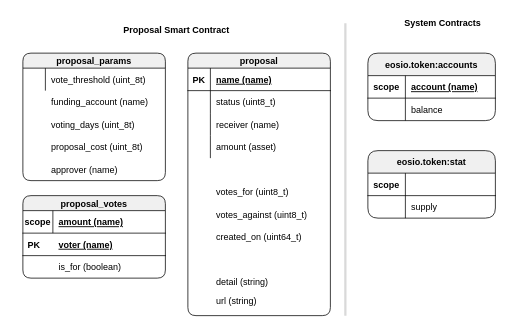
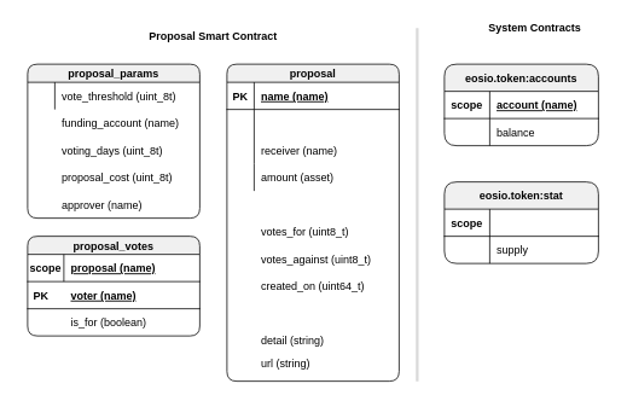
  <mxCell id="0" />
  <mxCell id="1" parent="0" />
  <mxCell id="2" value="proposal" style="shape=table;startSize=20;container=1;collapsible=1;childLayout=tableLayout;fixedRows=1;rowLines=0;fontStyle=1;align=center;resizeLast=1;rounded=1;shadow=0;glass=0;sketch=0;arcSize=18;fillColor=#F0F0F0;" parent="1" vertex="1"><mxGeometry x="250" y="70" width="190" height="350" as="geometry" /></mxCell>
  <mxCell id="3" value="" style="shape=partialRectangle;collapsible=0;dropTarget=0;pointerEvents=0;fillColor=none;top=0;left=0;bottom=1;right=0;points=[[0,0.5],[1,0.5]];portConstraint=eastwest;" parent="2" vertex="1"><mxGeometry y="20" width="190" height="30" as="geometry" /></mxCell>
  <mxCell id="4" value="PK" style="shape=partialRectangle;connectable=0;fillColor=none;top=0;left=0;bottom=0;right=0;fontStyle=1;overflow=hidden;" parent="3" vertex="1"><mxGeometry width="30" height="30" as="geometry"><mxRectangle width="30" height="30" as="alternateBounds" /></mxGeometry></mxCell>
  <mxCell id="5" value="name (name)" style="shape=partialRectangle;connectable=0;fillColor=none;top=0;left=0;bottom=0;right=0;align=left;spacingLeft=6;fontStyle=5;overflow=hidden;" parent="3" vertex="1"><mxGeometry x="30" width="160" height="30" as="geometry"><mxRectangle width="160" height="30" as="alternateBounds" /></mxGeometry></mxCell>
  <mxCell id="6" value="" style="shape=partialRectangle;collapsible=0;dropTarget=0;pointerEvents=0;fillColor=none;top=0;left=0;bottom=0;right=0;points=[[0,0.5],[1,0.5]];portConstraint=eastwest;" parent="2" vertex="1"><mxGeometry y="50" width="190" height="30" as="geometry" /></mxCell>
  <mxCell id="7" value="" style="shape=partialRectangle;connectable=0;fillColor=none;top=0;left=0;bottom=0;right=0;editable=1;overflow=hidden;" parent="6" vertex="1"><mxGeometry width="30" height="30" as="geometry"><mxRectangle width="30" height="30" as="alternateBounds" /></mxGeometry></mxCell>
- <mxCell id="8" value="status (uint8_t)" style="shape=partialRectangle;connectable=0;fillColor=none;top=0;left=0;bottom=0;right=0;align=left;spacingLeft=6;overflow=hidden;" parent="6" vertex="1"><mxGeometry x="30" width="160" height="30" as="geometry"><mxRectangle width="160" height="30" as="alternateBounds" /></mxGeometry></mxCell>
  <mxCell id="9" value="" style="shape=partialRectangle;collapsible=0;dropTarget=0;pointerEvents=0;fillColor=none;top=0;left=0;bottom=0;right=0;points=[[0,0.5],[1,0.5]];portConstraint=eastwest;" parent="2" vertex="1"><mxGeometry y="80" width="190" height="30" as="geometry" /></mxCell>
  <mxCell id="10" value="" style="shape=partialRectangle;connectable=0;fillColor=none;top=0;left=0;bottom=0;right=0;editable=1;overflow=hidden;" parent="9" vertex="1"><mxGeometry width="30" height="30" as="geometry"><mxRectangle width="30" height="30" as="alternateBounds" /></mxGeometry></mxCell>
  <mxCell id="11" value="receiver (name)" style="shape=partialRectangle;connectable=0;fillColor=none;top=0;left=0;bottom=0;right=0;align=left;spacingLeft=6;overflow=hidden;" parent="9" vertex="1"><mxGeometry x="30" width="160" height="30" as="geometry"><mxRectangle width="160" height="30" as="alternateBounds" /></mxGeometry></mxCell>
  <mxCell id="12" value="" style="shape=partialRectangle;collapsible=0;dropTarget=0;pointerEvents=0;fillColor=none;top=0;left=0;bottom=0;right=0;points=[[0,0.5],[1,0.5]];portConstraint=eastwest;" parent="2" vertex="1"><mxGeometry y="110" width="190" height="30" as="geometry" /></mxCell>
  <mxCell id="13" value="" style="shape=partialRectangle;connectable=0;fillColor=none;top=0;left=0;bottom=0;right=0;editable=1;overflow=hidden;" parent="12" vertex="1"><mxGeometry width="30" height="30" as="geometry"><mxRectangle width="30" height="30" as="alternateBounds" /></mxGeometry></mxCell>
  <mxCell id="14" value="amount (asset)" style="shape=partialRectangle;connectable=0;fillColor=none;top=0;left=0;bottom=0;right=0;align=left;spacingLeft=6;overflow=hidden;" parent="12" vertex="1"><mxGeometry x="30" width="160" height="30" as="geometry"><mxRectangle width="160" height="30" as="alternateBounds" /></mxGeometry></mxCell>
  <mxCell id="15" value="eosio.token:accounts" style="shape=table;startSize=30;container=1;collapsible=1;childLayout=tableLayout;fixedRows=1;rowLines=0;fontStyle=1;align=center;resizeLast=1;rounded=1;shadow=0;glass=0;sketch=0;fillColor=#F0F0F0;" parent="1" vertex="1"><mxGeometry x="490" y="70" width="170" height="90" as="geometry" /></mxCell>
  <mxCell id="16" value="" style="shape=partialRectangle;collapsible=0;dropTarget=0;pointerEvents=0;fillColor=none;top=0;left=0;bottom=1;right=0;points=[[0,0.5],[1,0.5]];portConstraint=eastwest;" parent="15" vertex="1"><mxGeometry y="30" width="170" height="30" as="geometry" /></mxCell>
  <mxCell id="17" value="scope" style="shape=partialRectangle;connectable=0;fillColor=none;top=0;left=0;bottom=0;right=0;fontStyle=1;overflow=hidden;" parent="16" vertex="1"><mxGeometry width="50" height="30" as="geometry"><mxRectangle width="50" height="30" as="alternateBounds" /></mxGeometry></mxCell>
  <mxCell id="18" value="" style="shape=partialRectangle;connectable=0;fillColor=none;top=0;left=0;bottom=0;right=0;align=left;spacingLeft=6;fontStyle=5;overflow=hidden;" parent="16" vertex="1"><mxGeometry x="50" width="120" height="30" as="geometry"><mxRectangle width="120" height="30" as="alternateBounds" /></mxGeometry></mxCell>
  <mxCell id="19" value="" style="shape=partialRectangle;collapsible=0;dropTarget=0;pointerEvents=0;fillColor=none;top=0;left=0;bottom=0;right=0;points=[[0,0.5],[1,0.5]];portConstraint=eastwest;" parent="15" vertex="1"><mxGeometry y="60" width="170" height="30" as="geometry" /></mxCell>
  <mxCell id="20" value="" style="shape=partialRectangle;connectable=0;fillColor=none;top=0;left=0;bottom=0;right=0;editable=1;overflow=hidden;" parent="19" vertex="1"><mxGeometry width="50" height="30" as="geometry"><mxRectangle width="50" height="30" as="alternateBounds" /></mxGeometry></mxCell>
  <mxCell id="21" value="balance" style="shape=partialRectangle;connectable=0;fillColor=none;top=0;left=0;bottom=0;right=0;align=left;spacingLeft=6;overflow=hidden;" parent="19" vertex="1"><mxGeometry x="50" width="120" height="30" as="geometry"><mxRectangle width="120" height="30" as="alternateBounds" /></mxGeometry></mxCell>
  <mxCell id="22" value="" style="endArrow=none;html=1;strokeWidth=3;strokeColor=#D9D9D9;" parent="1" edge="1"><mxGeometry width="50" height="50" relative="1" as="geometry"><mxPoint x="460" y="420" as="sourcePoint" /><mxPoint x="460" y="30" as="targetPoint" /></mxGeometry></mxCell>
  <mxCell id="23" value="Proposal Smart Contract" style="text;html=1;strokeColor=none;fillColor=none;align=center;verticalAlign=middle;whiteSpace=wrap;rounded=0;shadow=0;glass=0;sketch=0;fontStyle=1" parent="1" vertex="1"><mxGeometry x="20" y="30" width="430" height="20" as="geometry" /></mxCell>
  <mxCell id="24" value="System Contracts" style="text;html=1;strokeColor=none;fillColor=none;align=center;verticalAlign=middle;whiteSpace=wrap;rounded=0;shadow=0;glass=0;sketch=0;fontStyle=1" parent="1" vertex="1"><mxGeometry x="520" y="20" width="140" height="20" as="geometry" /></mxCell>
  <mxCell id="25" value="proposal_params" style="shape=table;startSize=20;container=1;collapsible=1;childLayout=tableLayout;fixedRows=1;rowLines=0;fontStyle=1;align=center;resizeLast=1;rounded=1;shadow=0;glass=0;sketch=0;arcSize=18;fillColor=#F0F0F0;" parent="1" vertex="1"><mxGeometry x="30" y="70" width="190" height="170" as="geometry" /></mxCell>
  <mxCell id="26" value="" style="shape=partialRectangle;collapsible=0;dropTarget=0;pointerEvents=0;fillColor=none;top=0;left=0;bottom=0;right=0;points=[[0,0.5],[1,0.5]];portConstraint=eastwest;" parent="25" vertex="1"><mxGeometry y="20" width="190" height="30" as="geometry" /></mxCell>
  <mxCell id="27" value="" style="shape=partialRectangle;connectable=0;fillColor=none;top=0;left=0;bottom=0;right=0;editable=1;overflow=hidden;" parent="26" vertex="1"><mxGeometry width="30" height="30" as="geometry"><mxRectangle width="30" height="30" as="alternateBounds" /></mxGeometry></mxCell>
  <mxCell id="28" value="vote_threshold (uint_8t)" style="shape=partialRectangle;connectable=0;fillColor=none;top=0;left=0;bottom=0;right=0;align=left;spacingLeft=6;overflow=hidden;" parent="26" vertex="1"><mxGeometry x="30" width="160" height="30" as="geometry"><mxRectangle width="160" height="30" as="alternateBounds" /></mxGeometry></mxCell>
  <mxCell id="29" value="" style="shape=partialRectangle;collapsible=0;dropTarget=0;pointerEvents=0;fillColor=none;top=0;left=0;bottom=0;right=0;points=[[0,0.5],[1,0.5]];portConstraint=eastwest;" parent="1" vertex="1"><mxGeometry x="30" y="150" width="190" height="30" as="geometry" /></mxCell>
  <mxCell id="30" value="" style="shape=partialRectangle;connectable=0;fillColor=none;top=0;left=0;bottom=0;right=0;editable=1;overflow=hidden;" parent="29" vertex="1"><mxGeometry width="30" height="30" as="geometry" /></mxCell>
  <mxCell id="31" value="voting_days (uint_8t)" style="shape=partialRectangle;connectable=0;fillColor=none;top=0;left=0;bottom=0;right=0;align=left;spacingLeft=6;overflow=hidden;" parent="29" vertex="1"><mxGeometry x="30" width="160" height="30" as="geometry" /></mxCell>
  <mxCell id="32" value="account (name)" style="shape=partialRectangle;connectable=0;fillColor=none;top=0;left=0;bottom=0;right=0;align=left;spacingLeft=6;fontStyle=5;overflow=hidden;" parent="1" vertex="1"><mxGeometry x="540" y="100" width="130" height="30" as="geometry"><mxRectangle width="130" height="30" as="alternateBounds" /></mxGeometry></mxCell>
  <mxCell id="33" value="eosio.token:stat" style="shape=table;startSize=30;container=1;collapsible=1;childLayout=tableLayout;fixedRows=1;rowLines=0;fontStyle=1;align=center;resizeLast=1;rounded=1;shadow=0;glass=0;sketch=0;fillColor=#F0F0F0;" parent="1" vertex="1"><mxGeometry x="490" y="200" width="170" height="90" as="geometry" /></mxCell>
  <mxCell id="34" value="" style="shape=partialRectangle;collapsible=0;dropTarget=0;pointerEvents=0;fillColor=none;top=0;left=0;bottom=1;right=0;points=[[0,0.5],[1,0.5]];portConstraint=eastwest;" parent="33" vertex="1"><mxGeometry y="30" width="170" height="30" as="geometry" /></mxCell>
  <mxCell id="35" value="scope" style="shape=partialRectangle;connectable=0;fillColor=none;top=0;left=0;bottom=0;right=0;fontStyle=1;overflow=hidden;" parent="34" vertex="1"><mxGeometry width="50" height="30" as="geometry"><mxRectangle width="50" height="30" as="alternateBounds" /></mxGeometry></mxCell>
  <mxCell id="36" value="" style="shape=partialRectangle;collapsible=0;dropTarget=0;pointerEvents=0;fillColor=none;top=0;left=0;bottom=0;right=0;points=[[0,0.5],[1,0.5]];portConstraint=eastwest;" parent="33" vertex="1"><mxGeometry y="60" width="170" height="30" as="geometry" /></mxCell>
  <mxCell id="37" value="" style="shape=partialRectangle;connectable=0;fillColor=none;top=0;left=0;bottom=0;right=0;editable=1;overflow=hidden;" parent="36" vertex="1"><mxGeometry width="50" height="30" as="geometry"><mxRectangle width="50" height="30" as="alternateBounds" /></mxGeometry></mxCell>
  <mxCell id="38" value="supply" style="shape=partialRectangle;connectable=0;fillColor=none;top=0;left=0;bottom=0;right=0;align=left;spacingLeft=6;overflow=hidden;" parent="36" vertex="1"><mxGeometry x="50" width="120" height="30" as="geometry"><mxRectangle width="120" height="30" as="alternateBounds" /></mxGeometry></mxCell>
  <mxCell id="39" value="created_on (uint64_t)" style="shape=partialRectangle;connectable=0;fillColor=none;top=0;left=0;bottom=0;right=0;align=left;spacingLeft=6;overflow=hidden;" parent="1" vertex="1"><mxGeometry x="280" y="300" width="160" height="30" as="geometry"><mxRectangle width="160" height="30" as="alternateBounds" /></mxGeometry></mxCell>
  <mxCell id="40" value="" style="shape=partialRectangle;collapsible=0;dropTarget=0;pointerEvents=0;fillColor=none;top=0;left=0;bottom=0;right=0;points=[[0,0.5],[1,0.5]];portConstraint=eastwest;" parent="1" vertex="1"><mxGeometry x="30" y="190" width="190" height="70" as="geometry" /></mxCell>
  <mxCell id="41" value="" style="shape=partialRectangle;connectable=0;fillColor=none;top=0;left=0;bottom=0;right=0;editable=1;overflow=hidden;" parent="40" vertex="1"><mxGeometry width="30" height="70" as="geometry" /></mxCell>
  <mxCell id="42" value="approver (name)" style="shape=partialRectangle;connectable=0;fillColor=none;top=0;left=0;bottom=0;right=0;align=left;spacingLeft=6;overflow=hidden;" parent="40" vertex="1"><mxGeometry x="30" width="160" height="70" as="geometry" /></mxCell>
  <mxCell id="43" value="votes_for (uint8_t)" style="shape=partialRectangle;connectable=0;fillColor=none;top=0;left=0;bottom=0;right=0;align=left;spacingLeft=6;overflow=hidden;" parent="1" vertex="1"><mxGeometry x="280" y="240" width="160" height="30" as="geometry"><mxRectangle width="160" height="30" as="alternateBounds" /></mxGeometry></mxCell>
  <mxCell id="44" value="votes_against (uint8_t)" style="shape=partialRectangle;connectable=0;fillColor=none;top=0;left=0;bottom=0;right=0;align=left;spacingLeft=6;overflow=hidden;" parent="1" vertex="1"><mxGeometry x="280" y="270" width="160" height="30" as="geometry"><mxRectangle width="160" height="30" as="alternateBounds" /></mxGeometry></mxCell>
  <mxCell id="45" value="funding_account (name)" style="shape=partialRectangle;connectable=0;fillColor=none;top=0;left=0;bottom=0;right=0;align=left;spacingLeft=6;overflow=hidden;" parent="1" vertex="1"><mxGeometry x="60" y="120" width="160" height="30" as="geometry"><mxRectangle width="160" height="30" as="alternateBounds" /></mxGeometry></mxCell>
  <mxCell id="46" value="" style="shape=partialRectangle;collapsible=0;dropTarget=0;pointerEvents=0;fillColor=none;top=0;left=0;bottom=0;right=0;points=[[0,0.5],[1,0.5]];portConstraint=eastwest;" parent="1" vertex="1"><mxGeometry x="30" y="180" width="190" height="30" as="geometry" /></mxCell>
  <mxCell id="47" value="" style="shape=partialRectangle;connectable=0;fillColor=none;top=0;left=0;bottom=0;right=0;editable=1;overflow=hidden;" parent="46" vertex="1"><mxGeometry width="30" height="30" as="geometry" /></mxCell>
  <mxCell id="48" value="proposal_cost (uint_8t)" style="shape=partialRectangle;connectable=0;fillColor=none;top=0;left=0;bottom=0;right=0;align=left;spacingLeft=6;overflow=hidden;" parent="1" vertex="1"><mxGeometry x="60" y="180" width="160" height="30" as="geometry"><mxRectangle width="160" height="30" as="alternateBounds" /></mxGeometry></mxCell>
  <mxCell id="49" value="proposal_votes" style="shape=table;startSize=20;container=1;collapsible=1;childLayout=tableLayout;fixedRows=1;rowLines=0;fontStyle=1;align=center;resizeLast=1;rounded=1;shadow=0;glass=0;sketch=0;arcSize=18;fillColor=#F0F0F0;" vertex="1" parent="1"><mxGeometry x="30" y="260" width="190" height="110" as="geometry" /></mxCell>
  <mxCell id="50" value="" style="shape=partialRectangle;collapsible=0;dropTarget=0;pointerEvents=0;fillColor=none;top=0;left=0;bottom=0;right=0;points=[[0,0.5],[1,0.5]];portConstraint=eastwest;" vertex="1" parent="49"><mxGeometry y="20" width="190" height="30" as="geometry" /></mxCell>
  <mxCell id="51" value="" style="shape=partialRectangle;connectable=0;fillColor=none;top=0;left=0;bottom=0;right=0;editable=1;overflow=hidden;" vertex="1" parent="50"><mxGeometry width="40" height="30" as="geometry"><mxRectangle width="40" height="30" as="alternateBounds" /></mxGeometry></mxCell>
  <mxCell id="52" value="" style="shape=partialRectangle;connectable=0;fillColor=none;top=0;left=0;bottom=0;right=0;align=left;spacingLeft=6;overflow=hidden;" vertex="1" parent="50"><mxGeometry x="40" width="150" height="30" as="geometry"><mxRectangle width="150" height="30" as="alternateBounds" /></mxGeometry></mxCell>
  <mxCell id="53" value="" style="shape=partialRectangle;collapsible=0;dropTarget=0;pointerEvents=0;fillColor=none;top=0;left=0;bottom=1;right=0;points=[[0,0.5],[1,0.5]];portConstraint=eastwest;" vertex="1" parent="1"><mxGeometry x="30" y="310" width="190" height="30" as="geometry" /></mxCell>
  <mxCell id="54" value="PK" style="shape=partialRectangle;connectable=0;fillColor=none;top=0;left=0;bottom=0;right=0;fontStyle=1;overflow=hidden;" vertex="1" parent="53"><mxGeometry width="30" height="30" as="geometry"><mxRectangle width="30" height="30" as="alternateBounds" /></mxGeometry></mxCell>
  <mxCell id="55" value="voter (name)" style="shape=partialRectangle;connectable=0;fillColor=none;top=0;left=0;bottom=0;right=0;align=left;spacingLeft=6;fontStyle=5;overflow=hidden;" vertex="1" parent="53"><mxGeometry x="40" width="160" height="30" as="geometry"><mxRectangle width="160" height="30" as="alternateBounds" /></mxGeometry></mxCell>
  <mxCell id="56" value="is_for (boolean)" style="shape=partialRectangle;connectable=0;fillColor=none;top=0;left=0;bottom=0;right=0;align=left;spacingLeft=6;overflow=hidden;" vertex="1" parent="1"><mxGeometry x="70" y="340" width="160" height="30" as="geometry"><mxRectangle width="160" height="30" as="alternateBounds" /></mxGeometry></mxCell>
  <mxCell id="57" value="" style="shape=partialRectangle;collapsible=0;dropTarget=0;pointerEvents=0;fillColor=none;top=0;left=0;bottom=1;right=0;points=[[0,0.5],[1,0.5]];portConstraint=eastwest;" vertex="1" parent="1"><mxGeometry x="30" y="280" width="190" height="30" as="geometry" /></mxCell>
  <mxCell id="58" value="scope" style="shape=partialRectangle;connectable=0;fillColor=none;top=0;left=0;bottom=0;right=0;fontStyle=1;overflow=hidden;" vertex="1" parent="57"><mxGeometry width="40" height="30" as="geometry"><mxRectangle width="30" height="30" as="alternateBounds" /></mxGeometry></mxCell>
- <mxCell id="59" value="amount (name)" style="shape=partialRectangle;connectable=0;fillColor=none;top=0;left=0;bottom=0;right=0;align=left;spacingLeft=6;fontStyle=5;overflow=hidden;" vertex="1" parent="57"><mxGeometry x="40" width="160" height="30" as="geometry"><mxRectangle width="160" height="30" as="alternateBounds" /></mxGeometry></mxCell>
+ <mxCell id="59" value="proposal (name)" style="shape=partialRectangle;connectable=0;fillColor=none;top=0;left=0;bottom=0;right=0;align=left;spacingLeft=6;fontStyle=5;overflow=hidden;" vertex="1" parent="57"><mxGeometry x="40" width="160" height="30" as="geometry"><mxRectangle width="160" height="30" as="alternateBounds" /></mxGeometry></mxCell>
  <mxCell id="60" value="detail (string)" style="shape=partialRectangle;connectable=0;fillColor=none;top=0;left=0;bottom=0;right=0;align=left;spacingLeft=6;overflow=hidden;" vertex="1" parent="1"><mxGeometry x="280" y="360" width="160" height="30" as="geometry"><mxRectangle width="160" height="30" as="alternateBounds" /></mxGeometry></mxCell>
  <mxCell id="61" value="url (string)" style="shape=partialRectangle;connectable=0;fillColor=none;top=0;left=0;bottom=0;right=0;align=left;spacingLeft=6;overflow=hidden;" vertex="1" parent="1"><mxGeometry x="280" y="380" width="160" height="40" as="geometry"><mxRectangle width="160" height="30" as="alternateBounds" /></mxGeometry></mxCell>
